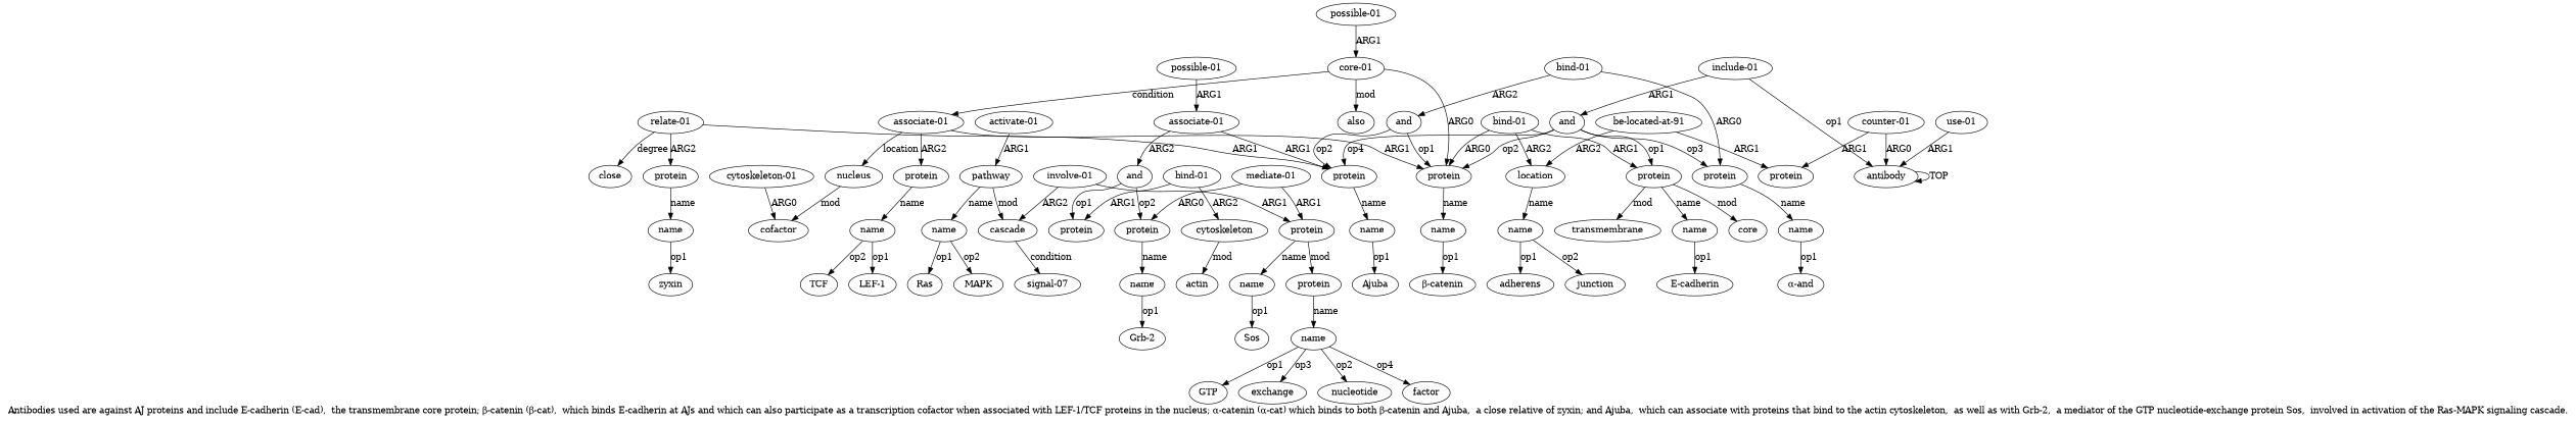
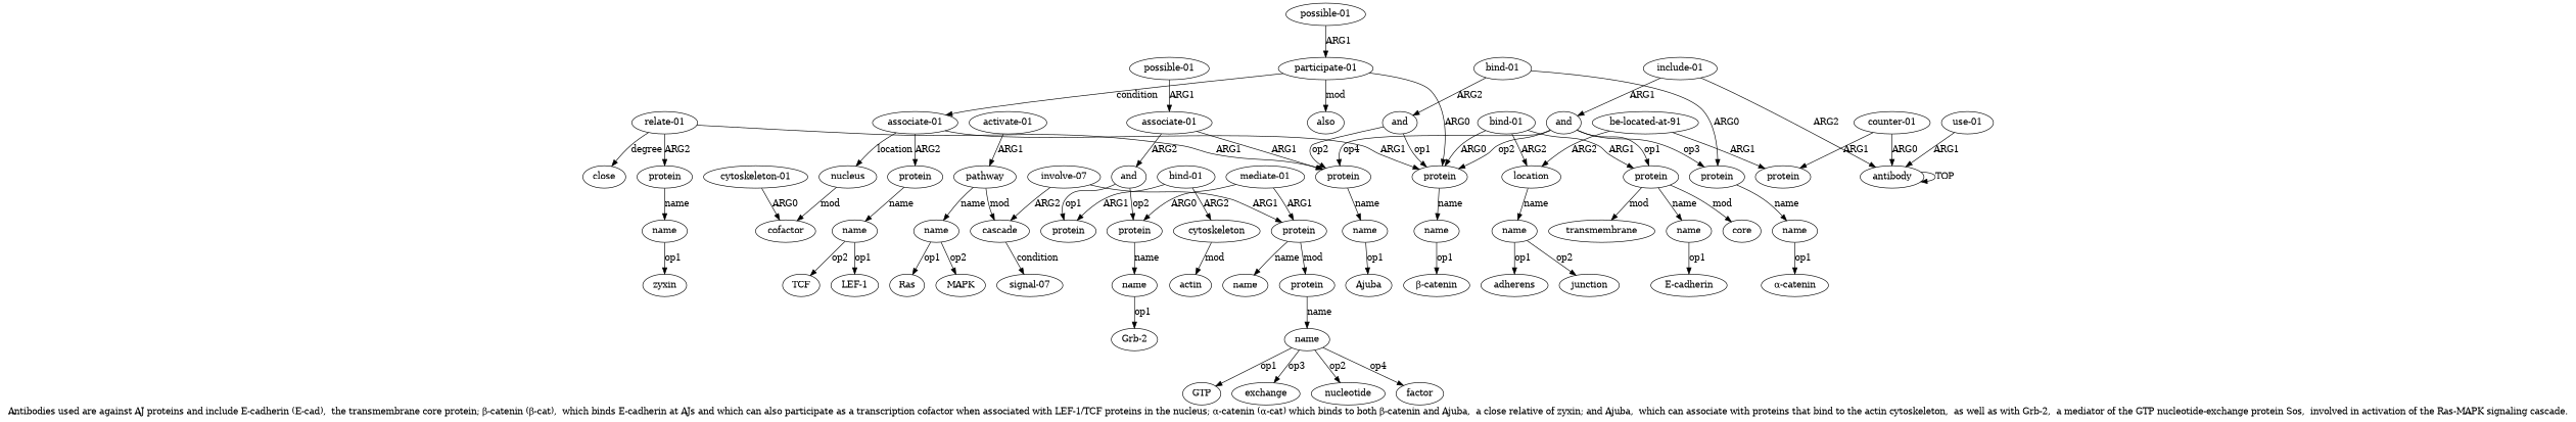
  digraph {
    fontname="DejaVu Serif"
    label="Antibodies used are against AJ proteins and include E-cadherin (E-cad),  the transmembrane core protein; β-catenin (β-cat),  which binds E-cadherin at AJs and which can also participate as a transcription cofactor when associated with LEF-1/TCF proteins in the nucleus; α-catenin (α-cat) which binds to both β-catenin and Ajuba,  a close relative of zyxin; and Ajuba,  which can associate with proteins that bind to the actin cytoskeleton,  as well as with Grb-2,  a mediator of the GTP nucleotide-exchange protein Sos,  involved in activation of the Ras-MAPK signaling cascade."
    node [color=black fontname="DejaVu Serif" gold_ind=-1 gold_label=protein test_ind=-1 test_label=protein]
    edge [color=black fontname="DejaVu Serif" gold_label=op1 test_label=op1]
    n1 [gold_ind=20 label=protein test_ind=20]
    n2 [gold_ind=21 gold_label=name label=name test_ind=21 test_label=name]
    n3 [gold_label=TCF label=TCF test_label=TCF]
    n4 [gold_label="LEF-1" label="LEF-1" test_label="LEF-1"]
    n5 [gold_ind=22 gold_label=nucleus label=nucleus test_ind=22 test_label=nucleus]
    n6 [gold_ind=17 gold_label=cofactor label=cofactor test_ind=17 test_label=cofactor]
    n7 [gold_ind=23 gold_label=also label=also test_ind=23 test_label=also]
    n8 [gold_ind=24 label=protein test_ind=24]
    n9 [gold_ind=25 gold_label=name label=name test_ind=25 test_label=name]
-   n10 [gold_label="α-catenin" label="α-and" test_label="α-catenin"]
+   n10 [gold_label="α-catenin" label="α-catenin" test_label="α-catenin"]
    n11 [gold_ind=26 gold_label="bind-01" label="bind-01" test_ind=26 test_label="bind-01"]
    n12 [gold_ind=27 gold_label=and label=and test_ind=27 test_label=and]
    n13 [gold_ind=28 label=protein test_ind=28]
    n14 [gold_ind=12 label=protein test_ind=12]
    n15 [gold_ind=29 gold_label=name label=name test_ind=29 test_label=name]
    n16 [gold_ind=13 gold_label=name label=name test_ind=13 test_label=name]
    n17 [gold_label=Ajuba label=Ajuba test_label=Ajuba]
    n18 [gold_label="β-catenin" label="β-catenin" test_label="β-catenin"]
    n19 [gold_ind=31 label=protein test_ind=31]
    n20 [gold_ind=32 gold_label=name label=name test_ind=32 test_label=name]
    n21 [gold_label=zyxin label=zyxin test_label=zyxin]
    n22 [gold_ind=30 gold_label="relate-01" label="relate-01" test_ind=30 test_label="relate-01"]
    n23 [gold_ind=33 gold_label=close label=close test_ind=33 test_label=close]
    n24 [gold_label=Ras label=Ras test_label=Ras]
    n25 [gold_ind=37 gold_label="bind-01" label="bind-01" test_ind=37 test_label="bind-01"]
    n26 [gold_ind=36 label=protein test_ind=36]
    n27 [gold_ind=38 gold_label=cytoskeleton label=cytoskeleton test_ind=38 test_label=cytoskeleton]
    n28 [gold_ind=39 gold_label=actin label=actin test_ind=39 test_label=actin]
    n29 [gold_label=GTP label=GTP test_label=GTP]
    n30 [gold_ind=35 gold_label=and label=and test_ind=35 test_label=and]
    n31 [gold_ind=40 label=protein test_ind=40]
    n32 [gold_ind=41 gold_label=name label=name test_ind=41 test_label=name]
    n33 [gold_label="Grb-2" label="Grb-2" test_label="Grb-2"]
    n34 [gold_label=adherens label=adherens test_label=adherens]
    n35 [gold_ind=34 gold_label="associate-01" label="associate-01" test_ind=34 test_label="associate-01"]
    n36 [gold_ind=51 label=protein test_ind=51]
    n37 [gold_ind=52 gold_label=name label=name test_ind=52 test_label=name]
    n38 [gold_label=exchange label=exchange test_label=exchange]
    n39 [gold_label=nucleotide label=nucleotide test_label=nucleotide]
    n40 [gold_label=factor label=factor test_label=factor]
    n41 [gold_ind=50 gold_label="signal-07" label="signal-07" test_ind=50 test_label="signal-07"]
    n42 [gold_ind=53 gold_label="possible-01" label="possible-01" test_ind=53 test_label="possible-01"]
    n43 [gold_ind=54 gold_label="use-01" label="use-01" test_ind=54 test_label="use-01"]
    n44 [gold_ind=0 gold_label=antibody label=antibody test_ind=0 test_label=antibody]
    n45 [gold_label="E-cadherin" label="E-cadherin" test_label="E-cadherin"]
-   n46 [gold_ind=15 gold_label="participate-01" label="core-01" test_ind=15 test_label="participate-01"]
+   n46 [gold_ind=15 gold_label="participate-01" label="participate-01" test_ind=15 test_label="participate-01"]
    n47 [gold_ind=19 gold_label="associate-01" label="associate-01" test_ind=19 test_label="associate-01"]
    n48 [gold_ind=14 gold_label="bind-01" label="bind-01" test_ind=14 test_label="bind-01"]
    n49 [gold_ind=4 gold_label=location label=location test_ind=4 test_label=location]
    n50 [gold_ind=8 label=protein test_ind=8]
    n51 [gold_ind=5 gold_label=name label=name test_ind=5 test_label=name]
    n52 [gold_ind=11 gold_label=core label=core test_ind=11 test_label=core]
    n53 [gold_ind=10 gold_label=transmembrane label=transmembrane test_ind=10 test_label=transmembrane]
    n54 [gold_ind=9 gold_label=name label=name test_ind=9 test_label=name]
    n55 [gold_label=junction label=junction test_label=junction]
    n56 [gold_ind=16 gold_label="possible-01" label="possible-01" test_ind=16 test_label="possible-01"]
    n57 [gold_ind=18 gold_label="transcribe-01" label="cytoskeleton-01" test_ind=18 test_label="transcribe-01"]
    n58 [gold_ind=1 gold_label="counter-01" label="counter-01" test_ind=1 test_label="counter-01"]
    n59 [gold_ind=2 label=protein test_ind=2]
    n60 [gold_ind=3 gold_label="be-located-at-91" label="be-located-at-91" test_ind=3 test_label="be-located-at-91"]
    n61 [gold_ind=7 gold_label=and label=and test_ind=7 test_label=and]
    n62 [gold_ind=6 gold_label="include-01" label="include-01" test_ind=6 test_label="include-01"]
-   n63 [gold_label=Sos label=Sos test_label=Sos]
    n64 [gold_label=MAPK label=MAPK test_label=MAPK]
    n65 [gold_ind=46 gold_label="activate-01" label="activate-01" test_ind=46 test_label="activate-01"]
    n66 [gold_ind=47 gold_label=pathway label=pathway test_ind=47 test_label=pathway]
    n67 [gold_ind=48 gold_label=name label=name test_ind=48 test_label=name]
    n68 [gold_ind=49 gold_label=cascade label=cascade test_ind=49 test_label=cascade]
    n69 [gold_ind=44 gold_label=name label=name test_ind=44 test_label=name]
-   n70 [gold_ind=45 gold_label="involve-01" label="involve-01" test_ind=45 test_label="involve-01"]
+   n70 [gold_ind=45 gold_label="involve-01" label="involve-07" test_ind=45 test_label="involve-01"]
    n71 [gold_ind=43 label=protein test_ind=43]
    n72 [gold_ind=42 gold_label="mediate-01" label="mediate-01" test_ind=42 test_label="mediate-01"]
    n1 -> n2 [gold_label=name label=name test_label=name]
    n2 -> n3 [gold_label=op2 label=op2 test_label=op2]
    n2 -> n4 [label=op1]
    n5 -> n6 [gold_label=mod label=mod test_label=mod]
    n8 -> n9 [gold_label=name label=name test_label=name]
    n9 -> n10 [label=op1]
    n11 -> n8 [gold_label=ARG0 label=ARG0 test_label=ARG0]
    n11 -> n12 [gold_label=ARG2 label=ARG2 test_label=ARG2]
    n12 -> n13 [gold_label=op2 label=op2 test_label=op2]
    n12 -> n14 [label=op1]
    n13 -> n15 [gold_label=name label=name test_label=name]
    n14 -> n16 [gold_label=name label=name test_label=name]
    n15 -> n17 [label=op1]
    n16 -> n18 [label=op1]
    n19 -> n20 [gold_label=name label=name test_label=name]
    n20 -> n21 [label=op1]
    n22 -> n13 [gold_label=ARG1 label=ARG1 test_label=ARG1]
    n22 -> n19 [gold_label=ARG2 label=ARG2 test_label=ARG2]
    n22 -> n23 [gold_label=degree label=degree test_label=degree]
    n25 -> n26 [gold_label=ARG1 label=ARG1 test_label=ARG1]
    n25 -> n27 [gold_label=ARG2 label=ARG2 test_label=ARG2]
    n27 -> n28 [gold_label=mod label=mod test_label=mod]
    n30 -> n26 [label=op1]
    n30 -> n31 [gold_label=op2 label=op2 test_label=op2]
    n31 -> n32 [gold_label=name label=name test_label=name]
    n32 -> n33 [label=op1]
    n35 -> n13 [gold_label=ARG1 label=ARG1 test_label=ARG1]
    n35 -> n30 [gold_label=ARG2 label=ARG2 test_label=ARG2]
    n36 -> n37 [gold_label=name label=name test_label=name]
    n37 -> n29 [label=op1]
    n37 -> n38 [gold_label=op3 label=op3 test_label=op3]
    n37 -> n39 [gold_label=op2 label=op2 test_label=op2]
    n37 -> n40 [gold_label=op4 label=op4 test_label=op4]
    n42 -> n35 [gold_label=ARG1 label=ARG1 test_label=ARG1]
    n43 -> n44 [gold_label=ARG1 label=ARG1 test_label=ARG1]
    n44 -> n44 [gold_label=TOP label=TOP test_label=TOP]
    n46 -> n7 [gold_label=mod label=mod test_label=mod]
    n46 -> n14 [gold_label=ARG0 label=ARG0 test_label=ARG0]
    n46 -> n47 [gold_label=condition label=condition test_label=condition]
    n47 -> n1 [gold_label=ARG2 label=ARG2 test_label=ARG2]
    n47 -> n5 [gold_label=location label=location test_label=location]
    n47 -> n14 [gold_label=ARG1 label=ARG1 test_label=ARG1]
    n48 -> n14 [gold_label=ARG0 label=ARG0 test_label=ARG0]
    n48 -> n49 [gold_label=ARG2 label=ARG2 test_label=ARG2]
    n48 -> n50 [gold_label=ARG1 label=ARG1 test_label=ARG1]
    n49 -> n51 [gold_label=name label=name test_label=name]
    n50 -> n52 [gold_label=mod label=mod test_label=mod]
    n50 -> n53 [gold_label=mod label=mod test_label=mod]
    n50 -> n54 [gold_label=name label=name test_label=name]
    n51 -> n34 [label=op1]
    n51 -> n55 [gold_label=op2 label=op2 test_label=op2]
    n54 -> n45 [label=op1]
    n56 -> n46 [gold_label=ARG1 label=ARG1 test_label=ARG1]
    n57 -> n6 [gold_label=ARG0 label=ARG0 test_label=ARG0]
    n58 -> n44 [gold_label=ARG0 label=ARG0 test_label=ARG0]
    n58 -> n59 [gold_label=ARG1 label=ARG1 test_label=ARG1]
    n60 -> n49 [gold_label=ARG2 label=ARG2 test_label=ARG2]
    n60 -> n59 [gold_label=ARG1 label=ARG1 test_label=ARG1]
    n61 -> n8 [gold_label=op3 label=op3 test_label=op3]
    n61 -> n13 [gold_label=op4 label=op4 test_label=op4]
    n61 -> n14 [gold_label=op2 label=op2 test_label=op2]
    n61 -> n50 [label=op1]
-   n62 -> n44 [gold_label=ARG2 label=op1 test_label=ARG2]
+   n62 -> n44 [gold_label=ARG2 label=ARG2 test_label=ARG2]
    n62 -> n61 [gold_label=ARG1 label=ARG1 test_label=ARG1]
    n65 -> n66 [gold_label=ARG1 label=ARG1 test_label=ARG1]
    n66 -> n67 [gold_label=name label=name test_label=name]
    n66 -> n68 [gold_label=mod label=mod test_label=mod]
    n67 -> n24 [label=op1]
    n67 -> n64 [gold_label=op2 label=op2 test_label=op2]
    n68 -> n41 [gold_label=subevent label=condition test_label=subevent]
-   n69 -> n63 [label=op1]
    n70 -> n68 [gold_label=ARG2 label=ARG2 test_label=ARG2]
    n70 -> n71 [gold_label=ARG1 label=ARG1 test_label=ARG1]
    n71 -> n36 [gold_label=mod label=mod test_label=mod]
    n71 -> n69 [gold_label=name label=name test_label=name]
    n72 -> n31 [gold_label=ARG0 label=ARG0 test_label=ARG0]
    n72 -> n71 [gold_label=ARG1 label=ARG1 test_label=ARG1]
  }
